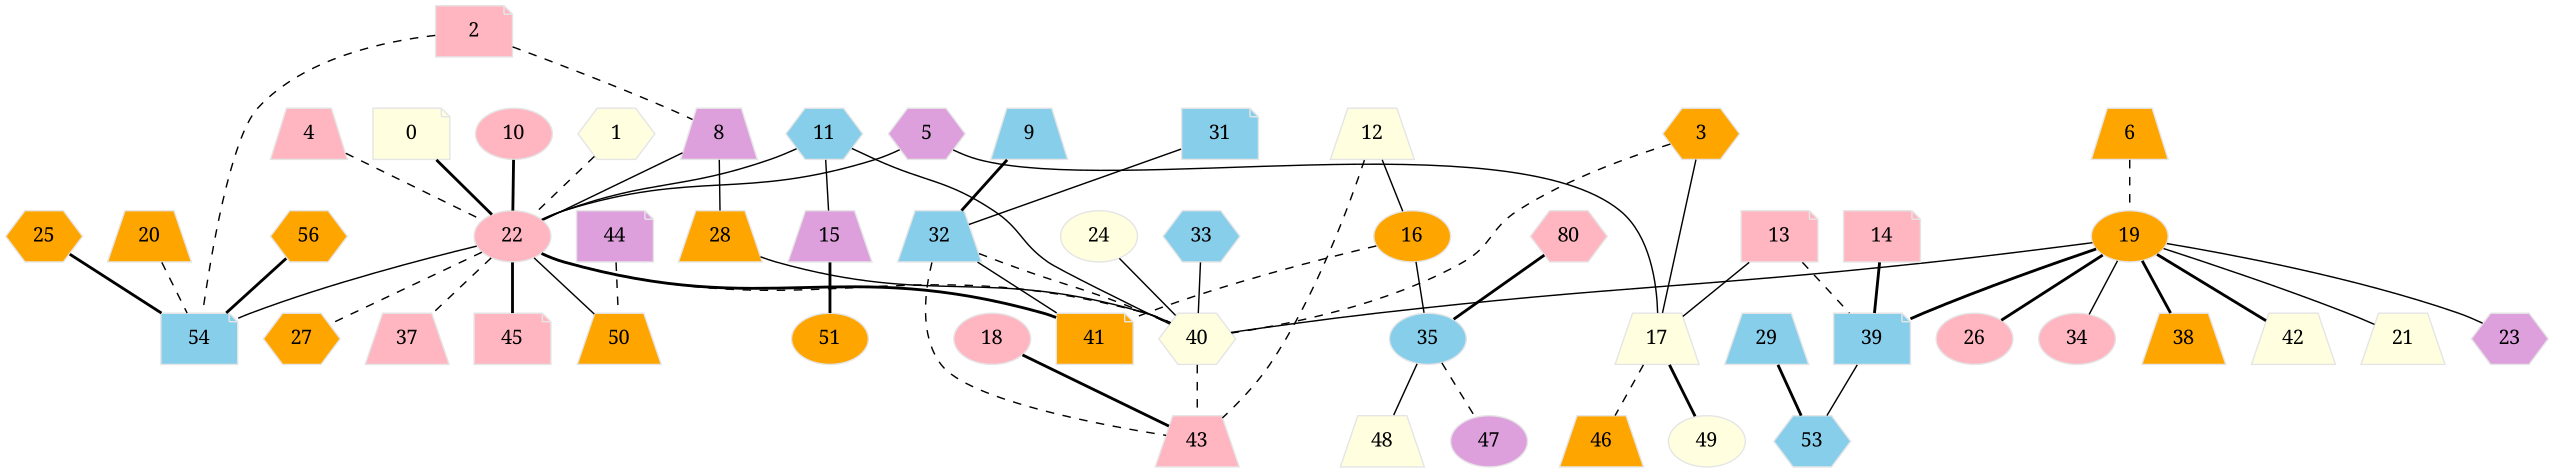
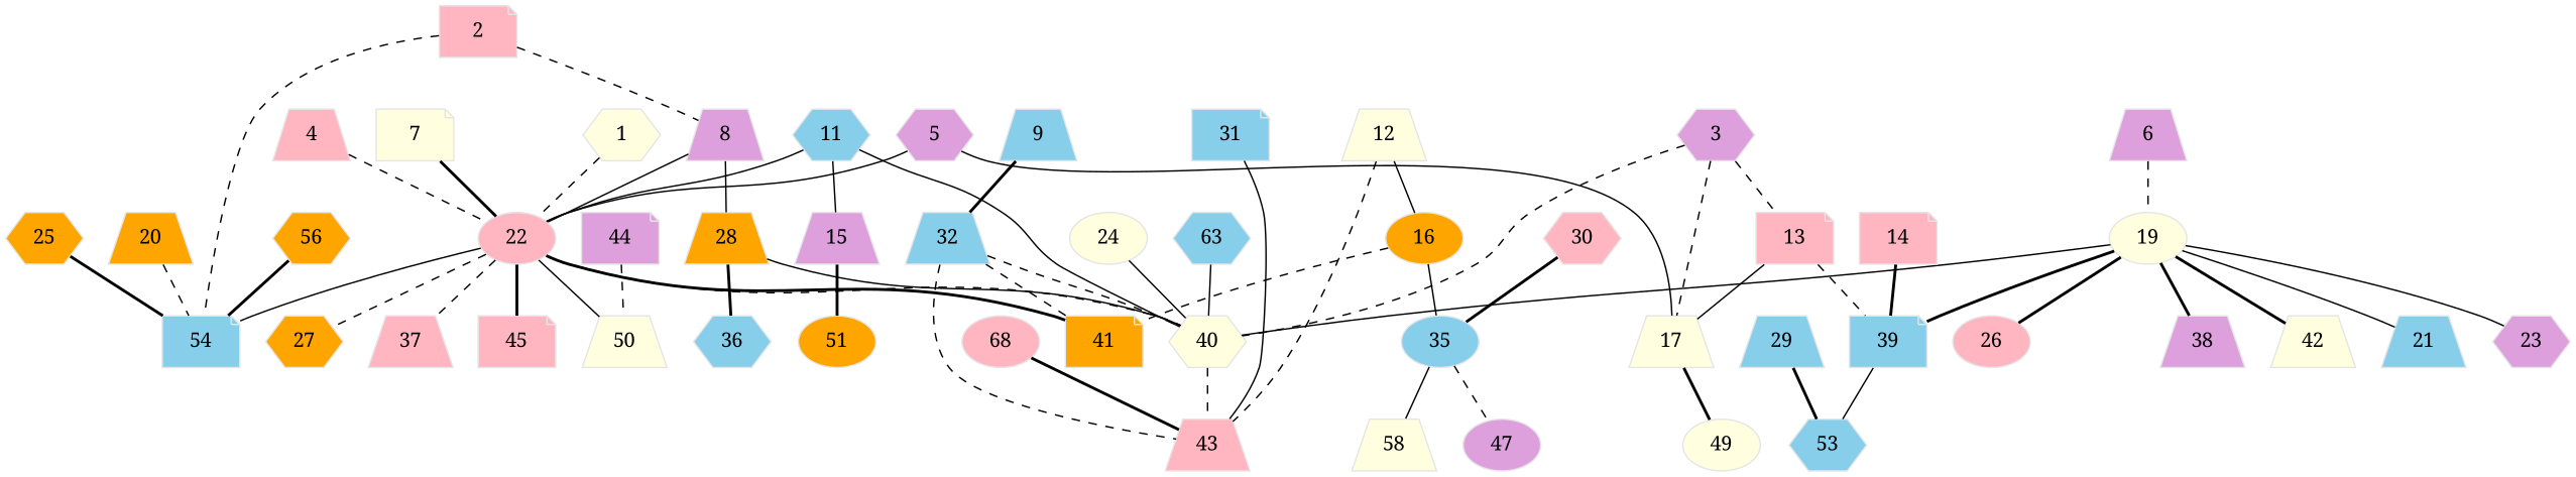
  graph {
    fontname="Noto Serif"
    node [color=gray90 fillcolor=lightpink fontname="Noto Serif" shape=trapezium style=filled]
    edge [fontname="Noto Serif" style=solid weight=1.0]
    1 [fillcolor=lightyellow shape=hexagon]
    22 [shape=ellipse]
    54 [fillcolor=skyblue shape=note]
    40 [fillcolor=lightyellow shape=hexagon]
    41 [fillcolor=orange shape=note]
    27 [fillcolor=orange shape=hexagon]
    37
    45 [shape=note]
-   50 [fillcolor=orange]
+   50 [fillcolor=lightyellow]
    2 [shape=note]
    8 [fillcolor=plum]
    28 [fillcolor=orange]
-   3 [fillcolor=orange shape=hexagon]
+   3 [fillcolor=plum shape=hexagon]
    13 [shape=note]
    17 [fillcolor=lightyellow]
    39 [fillcolor=skyblue shape=note]
-   46 [fillcolor=orange]
    49 [fillcolor=lightyellow shape=ellipse]
    43
    4
    5 [fillcolor=plum shape=hexagon]
-   6 [fillcolor=orange]
-   19 [fillcolor=orange shape=ellipse]
-   21 [fillcolor=lightyellow]
+   6 [fillcolor=plum]
+   19 [fillcolor=lightyellow shape=ellipse]
+   21 [fillcolor=skyblue]
    23 [fillcolor=plum shape=hexagon]
    26 [shape=ellipse]
-   34 [shape=ellipse]
-   38 [fillcolor=orange]
+   38 [fillcolor=plum]
    42 [fillcolor=lightyellow]
-   7 [fillcolor=lightyellow shape=note label=0]
+   7 [fillcolor=lightyellow shape=note]
+   36 [fillcolor=skyblue shape=hexagon]
    9 [fillcolor=skyblue]
    32 [fillcolor=skyblue]
-   10 [shape=ellipse]
    11 [fillcolor=skyblue shape=hexagon]
    15 [fillcolor=plum]
    51 [fillcolor=orange shape=ellipse]
    12 [fillcolor=lightyellow]
    16 [fillcolor=orange shape=ellipse]
    35 [fillcolor=skyblue shape=ellipse]
    53 [fillcolor=skyblue shape=hexagon]
    14 [shape=note]
    47 [fillcolor=plum shape=ellipse]
-   48 [fillcolor=lightyellow]
-   18 [shape=ellipse]
+   48 [fillcolor=lightyellow label=58]
+   18 [shape=ellipse label=68]
    20 [fillcolor=orange]
    24 [fillcolor=lightyellow shape=ellipse]
    25 [fillcolor=orange shape=hexagon]
    29 [fillcolor=skyblue]
-   30 [shape=hexagon label=80]
+   30 [shape=hexagon]
    31 [fillcolor=skyblue shape=note]
-   33 [fillcolor=skyblue shape=hexagon]
+   33 [fillcolor=skyblue shape=hexagon label=63]
    44 [fillcolor=plum shape=note]
    n54 [fillcolor=orange label=56 shape=hexagon]
    1 -- 22 [style=dashed]
    22 -- 54
    22 -- 40 [style=dashed]
    22 -- 41 [style=bold]
    22 -- 27 [style=dashed]
    22 -- 37 [style=dashed]
    22 -- 45 [style=bold]
    22 -- 50
    40 -- 43 [style=dashed]
    2 -- 54 [style=dashed]
    2 -- 8 [style=dashed]
    8 -- 22
    8 -- 28
    28 -- 40
+   28 -- 36 [style=bold]
    3 -- 40 [style=dashed]
-   3 -- 17
+   3 -- 13 [style=dashed]
+   3 -- 17 [style=dashed]
    13 -- 17
    13 -- 39 [style=dashed]
-   17 -- 46 [style=dashed]
    17 -- 49 [style=bold]
    39 -- 53
    4 -- 22 [style=dashed]
    5 -- 22
    5 -- 17
    6 -- 19 [style=dashed]
    19 -- 40
    19 -- 39 [style=bold]
    19 -- 21
    19 -- 23
    19 -- 26 [style=bold]
-   19 -- 34
    19 -- 38 [style=bold]
    19 -- 42 [style=bold]
    7 -- 22 [style=bold]
    9 -- 32 [style=bold]
    32 -- 40 [style=dashed]
-   32 -- 41
+   32 -- 41 [style=dashed]
    32 -- 43 [style=dashed]
-   10 -- 22 [style=bold]
    11 -- 22
    11 -- 40
    11 -- 15
    15 -- 51 [style=bold]
    12 -- 43 [style=dashed]
    12 -- 16
    16 -- 41 [style=dashed]
    16 -- 35
    35 -- 47 [style=dashed]
    35 -- 48
    14 -- 39 [style=bold]
    18 -- 43 [style=bold]
    20 -- 54 [style=dashed]
    24 -- 40
    25 -- 54 [style=bold]
    29 -- 53 [style=bold]
    30 -- 35 [style=bold]
-   31 -- 32
+   31 -- 43
    33 -- 40
    44 -- 50 [style=dashed]
    n54 -- 54 [style=bold]
  }
